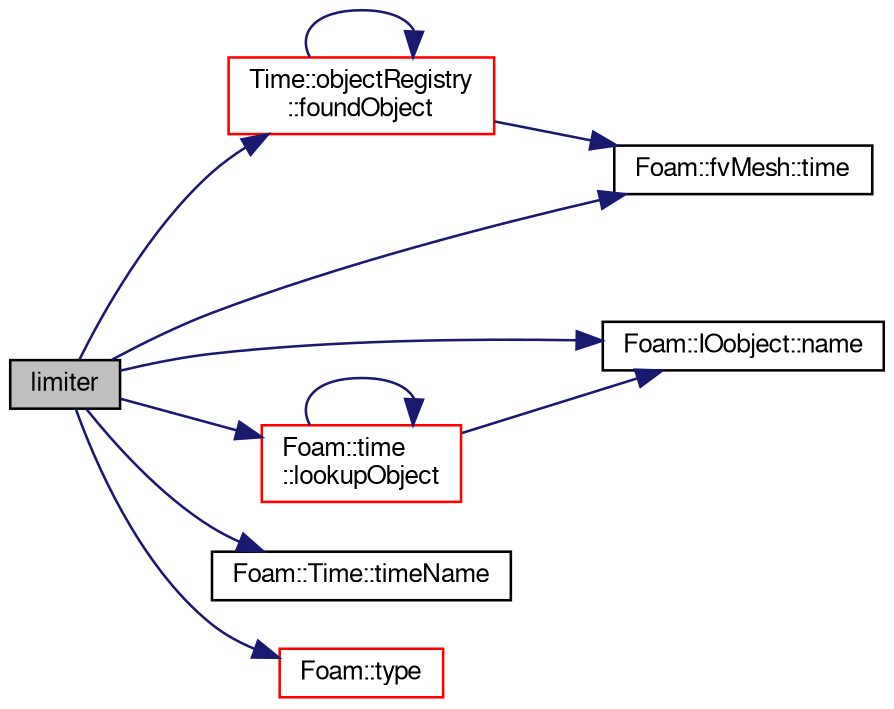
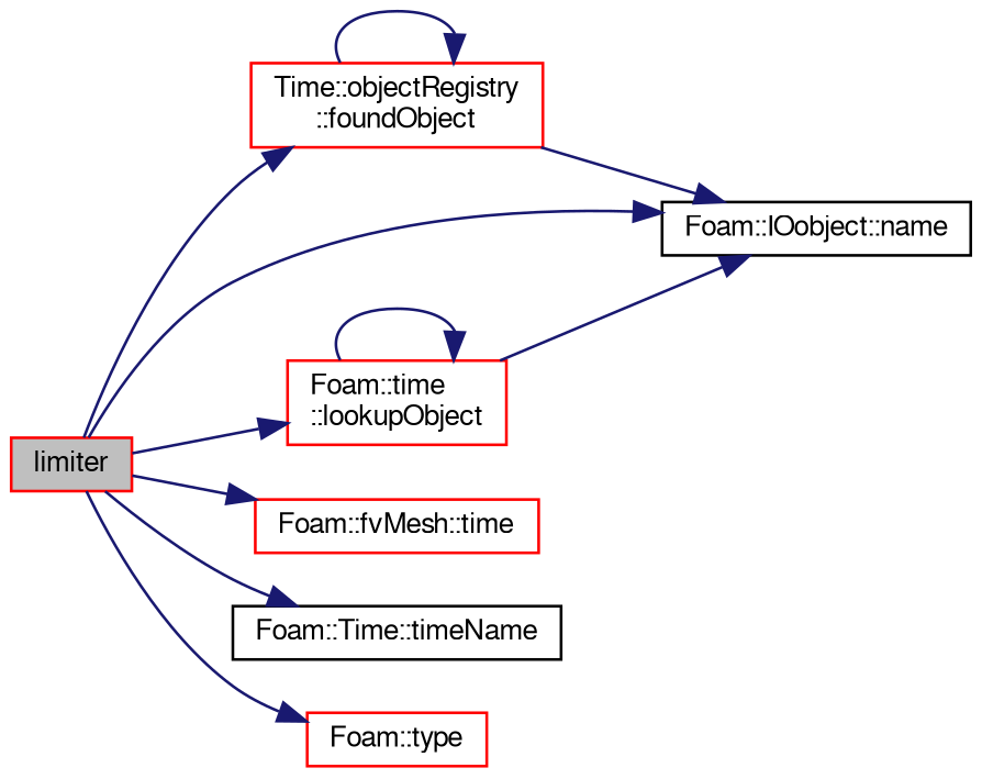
  digraph {
    rankdir=LR
    node [color=red fontname=FreeSans fontsize=10 shape=record]
    edge [color=midnightblue fontname=FreeSans fontsize=10 labelfontname=FreeSans labelfontsize=10 style=solid]
-   n1 [color=black fillcolor=grey75 fontcolor=black height=0.2 label=limiter style=filled width=0.4]
+   n1 [fillcolor=grey75 fontcolor=black height=0.2 label=limiter style=filled width=0.4]
    n2 [height=0.2 label="Time::objectRegistry\l::foundObject" width=0.4]
    n3 [color=black height=0.2 label="Foam::IOobject::name" width=0.4]
    n4 [height=0.2 label="Foam::time\l::lookupObject" width=0.4]
-   n5 [color=black height=0.2 label="Foam::fvMesh::time" width=0.4]
+   n5 [height=0.2 label="Foam::fvMesh::time" width=0.4]
    n6 [color=black height=0.2 label="Foam::Time::timeName" width=0.4]
    n7 [height=0.2 label="Foam::type" width=0.4]
    n1 -> n2
    n1 -> n3
    n1 -> n4
    n1 -> n5
    n1 -> n6
    n1 -> n7
    n2 -> n2
-   n2 -> n5
+   n2 -> n3
    n4 -> n3
    n4 -> n4
  }
